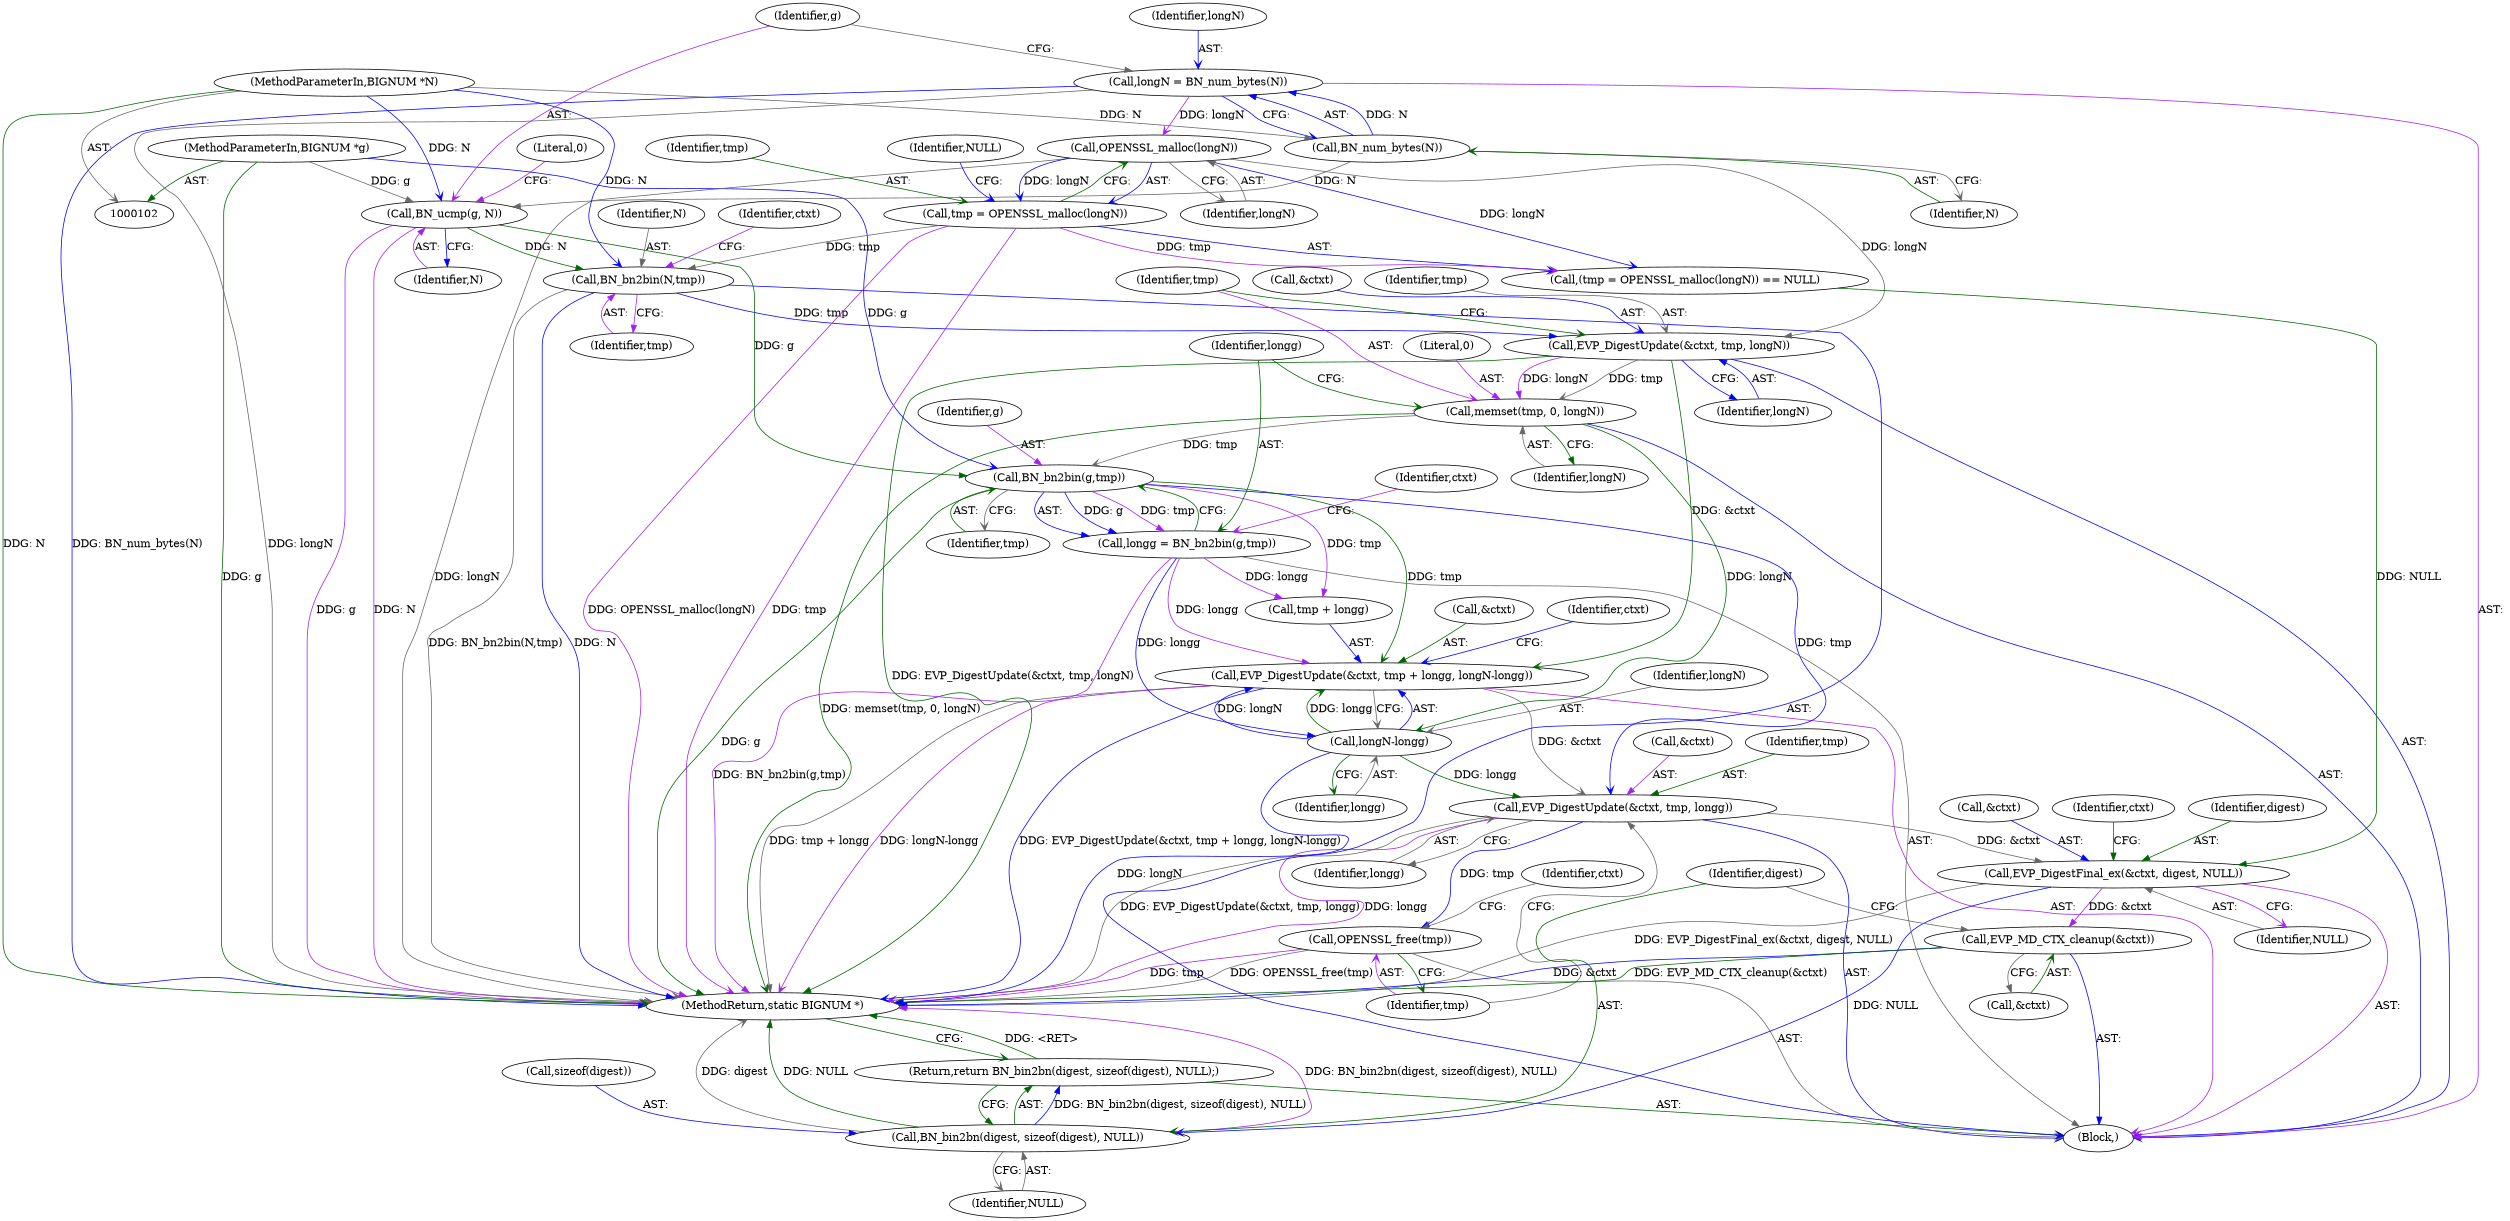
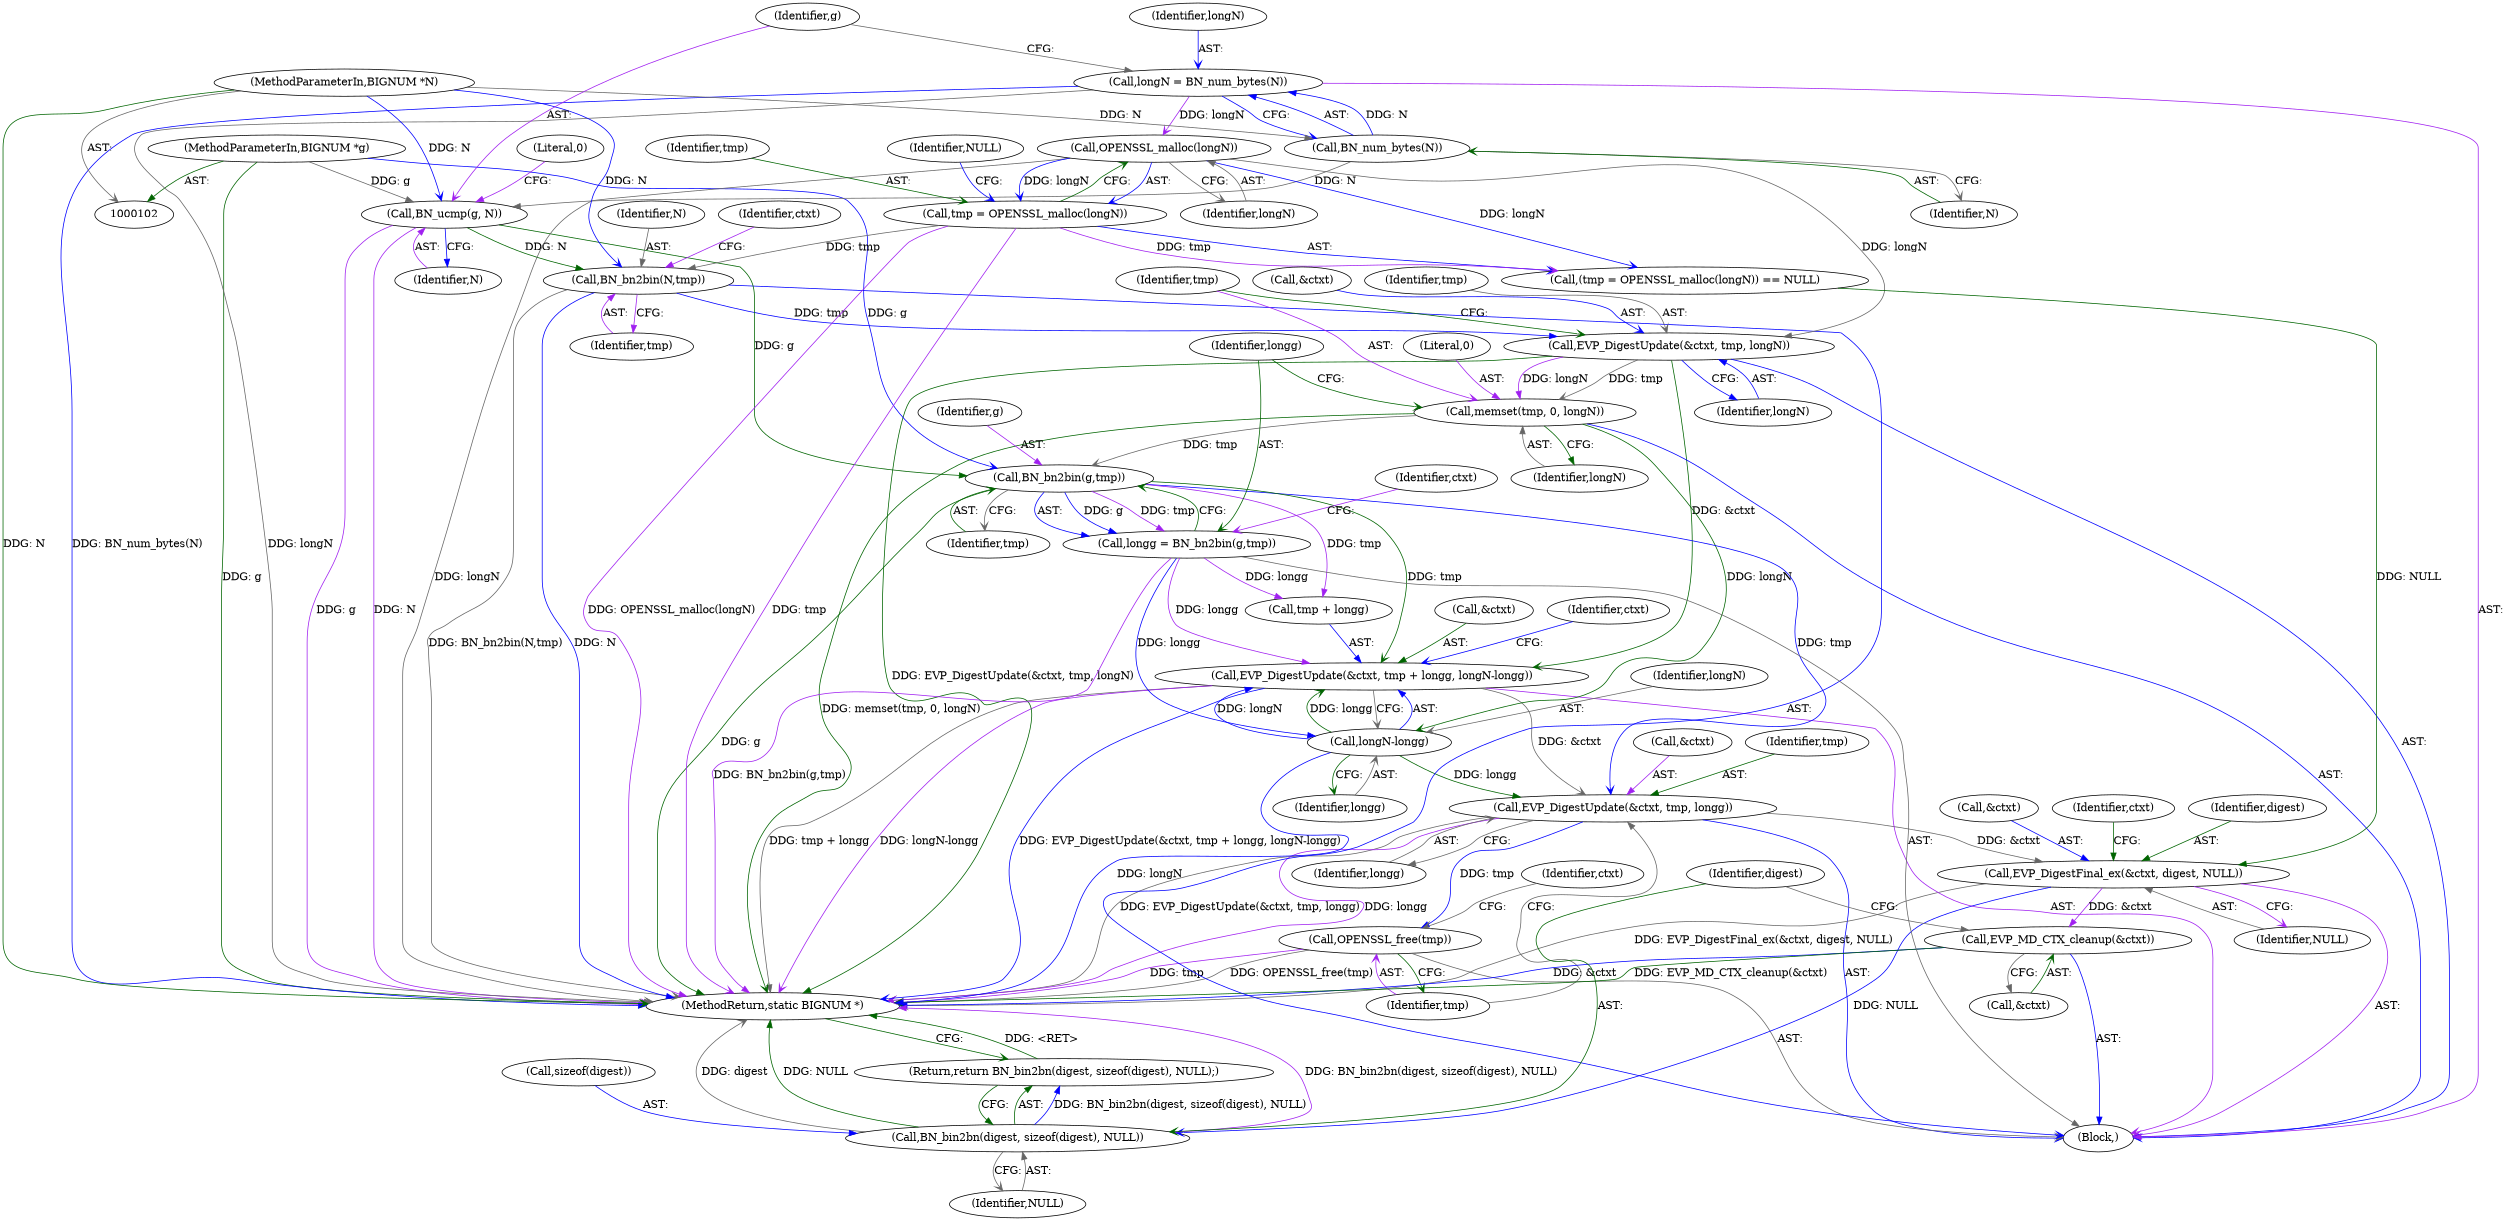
  digraph {
    edge [arrowhead=normal color=blue]
    n1 [label="(Call,EVP_DigestUpdate(&ctxt, tmp, longg))"]
    n2 [label="(Call,OPENSSL_free(tmp))"]
    n3 [label="(Call,EVP_DigestFinal_ex(&ctxt, digest, NULL))"]
    n4 [label="(Identifier,longg)"]
    n5 [label="(Block,)"]
    n6 [label="(MethodReturn,static BIGNUM *)"]
    n7 [label="(Identifier,tmp)"]
    n8 [label="(Call,EVP_MD_CTX_cleanup(&ctxt))"]
    n9 [label="(Call,BN_bin2bn(digest, sizeof(digest), NULL))"]
    n10 [label="(Identifier,NULL)"]
    n11 [label="(Return,return BN_bin2bn(digest, sizeof(digest), NULL);)"]
    n12 [label="(Call,EVP_DigestUpdate(&ctxt, tmp + longg, longN-longg))"]
    n13 [label="(Call,longN-longg)"]
    n14 [label="(Identifier,longg)"]
    n15 [label="(Call,EVP_DigestUpdate(&ctxt, tmp, longN))"]
    n16 [label="(Call,memset(tmp, 0, longN))"]
    n17 [label="(Identifier,longN)"]
    n18 [label="(Call,BN_bn2bin(g,tmp))"]
    n19 [label="(Identifier,longN)"]
    n20 [label="(Call,BN_bn2bin(N,tmp))"]
    n21 [label="(Identifier,tmp)"]
    n22 [label="(Call,BN_ucmp(g, N))"]
    n23 [label="(Identifier,N)"]
    n24 [label="(Call,longg = BN_bn2bin(g,tmp))"]
    n25 [label="(Call,tmp + longg)"]
    n26 [label="(Identifier,tmp)"]
    n27 [label="(MethodParameterIn,BIGNUM *g)"]
    1000102
    n29 [label="(Call,BN_num_bytes(N))"]
    n30 [label="(Call,longN = BN_num_bytes(N))"]
    n31 [label="(Identifier,N)"]
    n32 [label="(Call,OPENSSL_malloc(longN))"]
    n33 [label="(MethodParameterIn,BIGNUM *N)"]
    n34 [label="(Call,tmp = OPENSSL_malloc(longN))"]
    n35 [label="(Call,(tmp = OPENSSL_malloc(longN)) == NULL)"]
    n36 [label="(Identifier,longN)"]
    n37 [label="(Call,&ctxt)"]
    n38 [label="(Identifier,NULL)"]
    n39 [label="(Call,&ctxt)"]
    n40 [label="(Literal,0)"]
    n41 [label="(Identifier,ctxt)"]
    n42 [label="(Identifier,tmp)"]
    n43 [label="(Identifier,ctxt)"]
    n44 [label="(Identifier,tmp)"]
    n45 [label="(Identifier,ctxt)"]
    n46 [label="(Identifier,g)"]
    n47 [label="(Identifier,ctxt)"]
    n48 [label="(Call,sizeof(digest))"]
    n49 [label="(Identifier,NULL)"]
    n50 [label="(Identifier,longN)"]
    n51 [label="(Identifier,g)"]
    n52 [label="(Identifier,digest)"]
    n53 [label="(Identifier,longN)"]
    n54 [label="(Call,&ctxt)"]
    n55 [label="(Identifier,tmp)"]
    n56 [label="(Call,&ctxt)"]
    n57 [label="(Call,&ctxt)"]
    n58 [label="(Identifier,N)"]
    n59 [label="(Identifier,tmp)"]
    n60 [label="(Identifier,longg)"]
    n61 [label="(Identifier,ctxt)"]
    n62 [label="(Literal,0)"]
    n63 [label="(Identifier,digest)"]
    n1 -> n2 [label="DDG: tmp"]
    n1 -> n3 [color=gray40 label="DDG: &ctxt"]
    n1 -> n4 [color=gray40 label="CFG: "]
    n1 -> n5 [arrowhead=vee label="AST: "]
    n1 -> n6 [arrowhead=vee color=gray40 label="DDG: EVP_DigestUpdate(&ctxt, tmp, longg)"]
    n1 -> n6 [arrowhead=vee color=purple label="DDG: longg"]
    n2 -> n5 [arrowhead=vee color=gray40 label="AST: "]
    n2 -> n6 [arrowhead=vee color=purple label="DDG: tmp"]
    n2 -> n6 [color=gray40 label="DDG: OPENSSL_free(tmp)"]
    n2 -> n7 [arrowhead=vee color=darkgreen label="CFG: "]
    n3 -> n5 [arrowhead=vee color=purple label="AST: "]
    n3 -> n6 [arrowhead=vee color=gray40 label="DDG: EVP_DigestFinal_ex(&ctxt, digest, NULL)"]
    n3 -> n8 [color=purple label="DDG: &ctxt"]
    n3 -> n9 [arrowhead=vee label="DDG: NULL"]
    n3 -> n10 [arrowhead=vee color=purple label="CFG: "]
    n4 -> n1 [arrowhead=vee color=gray40 label="AST: "]
    n6 -> n11 [arrowhead=vee color=darkgreen label="CFG: "]
    n7 -> n1 [color=gray40 label="CFG: "]
    n7 -> n2 [arrowhead=vee color=purple label="AST: "]
    n8 -> n5 [label="AST: "]
    n8 -> n6 [label="DDG: &ctxt"]
    n8 -> n6 [arrowhead=vee color=darkgreen label="DDG: EVP_MD_CTX_cleanup(&ctxt)"]
    n8 -> n37 [color=gray40 label="CFG: "]
    n9 -> n6 [color=darkgreen label="DDG: NULL"]
    n9 -> n6 [color=purple label="DDG: BN_bin2bn(digest, sizeof(digest), NULL)"]
    n9 -> n6 [arrowhead=vee color=gray40 label="DDG: digest"]
    n9 -> n11 [color=darkgreen label="AST: "]
    n9 -> n11 [label="DDG: BN_bin2bn(digest, sizeof(digest), NULL)"]
    n9 -> n38 [arrowhead=vee color=gray40 label="CFG: "]
    n10 -> n3 [color=gray40 label="AST: "]
-   n11 -> n5 [arrowhead=vee color=darkgreen label="AST: "]
    n11 -> n6 [color=darkgreen label="DDG: <RET>"]
    n11 -> n9 [color=darkgreen label="CFG: "]
    n12 -> n1 [arrowhead=vee color=gray40 label="DDG: &ctxt"]
    n12 -> n5 [arrowhead=vee color=purple label="AST: "]
    n12 -> n6 [color=gray40 label="DDG: tmp + longg"]
    n12 -> n6 [arrowhead=vee color=purple label="DDG: longN-longg"]
    n12 -> n6 [arrowhead=vee label="DDG: EVP_DigestUpdate(&ctxt, tmp + longg, longN-longg)"]
    n12 -> n13 [arrowhead=vee color=gray40 label="CFG: "]
    n13 -> n1 [color=darkgreen label="DDG: longg"]
    n13 -> n6 [label="DDG: longN"]
    n13 -> n12 [label="AST: "]
    n13 -> n12 [label="DDG: longN"]
    n13 -> n12 [arrowhead=vee color=darkgreen label="DDG: longg"]
    n13 -> n14 [arrowhead=vee color=darkgreen label="CFG: "]
    n14 -> n13 [arrowhead=vee color=gray40 label="AST: "]
    n15 -> n5 [label="AST: "]
    n15 -> n6 [color=darkgreen label="DDG: EVP_DigestUpdate(&ctxt, tmp, longN)"]
    n15 -> n12 [arrowhead=vee color=darkgreen label="DDG: &ctxt"]
    n15 -> n16 [arrowhead=vee color=gray40 label="DDG: tmp"]
    n15 -> n16 [color=purple label="DDG: longN"]
    n15 -> n17 [label="CFG: "]
    n16 -> n5 [arrowhead=vee label="AST: "]
    n16 -> n6 [arrowhead=vee color=darkgreen label="DDG: memset(tmp, 0, longN)"]
    n16 -> n13 [arrowhead=vee color=darkgreen label="DDG: longN"]
    n16 -> n18 [arrowhead=vee color=gray40 label="DDG: tmp"]
    n16 -> n19 [color=darkgreen label="CFG: "]
    n17 -> n15 [label="AST: "]
    n18 -> n1 [arrowhead=vee label="DDG: tmp"]
    n18 -> n6 [color=darkgreen label="DDG: g"]
    n18 -> n12 [arrowhead=vee color=darkgreen label="DDG: tmp"]
    n18 -> n24 [label="AST: "]
    n18 -> n24 [label="DDG: g"]
    n18 -> n24 [color=purple label="DDG: tmp"]
    n18 -> n25 [color=purple label="DDG: tmp"]
    n18 -> n26 [arrowhead=vee color=gray40 label="CFG: "]
    n19 -> n16 [color=gray40 label="AST: "]
    n20 -> n5 [arrowhead=vee label="AST: "]
    n20 -> n6 [arrowhead=vee color=gray40 label="DDG: BN_bn2bin(N,tmp)"]
    n20 -> n6 [label="DDG: N"]
    n20 -> n15 [label="DDG: tmp"]
    n20 -> n21 [color=purple label="CFG: "]
    n21 -> n20 [color=purple label="AST: "]
    n22 -> n6 [color=purple label="DDG: g"]
    n22 -> n6 [arrowhead=vee color=purple label="DDG: N"]
    n22 -> n18 [color=darkgreen label="DDG: g"]
    n22 -> n20 [color=darkgreen label="DDG: N"]
    n22 -> n23 [label="CFG: "]
    n23 -> n22 [color=purple label="AST: "]
    n24 -> n5 [color=gray40 label="AST: "]
    n24 -> n6 [color=purple label="DDG: BN_bn2bin(g,tmp)"]
    n24 -> n12 [color=purple label="DDG: longg"]
    n24 -> n13 [label="DDG: longg"]
    n24 -> n18 [arrowhead=vee color=darkgreen label="CFG: "]
    n24 -> n25 [color=purple label="DDG: longg"]
    n25 -> n12 [label="AST: "]
    n26 -> n18 [arrowhead=vee color=darkgreen label="AST: "]
    n27 -> n6 [arrowhead=vee color=darkgreen label="DDG: g"]
    n27 -> n18 [arrowhead=vee label="DDG: g"]
    n27 -> n22 [color=gray40 label="DDG: g"]
    n27 -> 1000102 [color=darkgreen label="AST: "]
    n29 -> n22 [color=gray40 label="DDG: N"]
    n29 -> n30 [label="AST: "]
    n29 -> n30 [label="DDG: N"]
    n29 -> n31 [arrowhead=vee color=gray40 label="CFG: "]
    n30 -> n5 [color=purple label="AST: "]
    n30 -> n6 [color=gray40 label="DDG: longN"]
    n30 -> n6 [label="DDG: BN_num_bytes(N)"]
    n30 -> n29 [arrowhead=vee label="CFG: "]
    n30 -> n32 [arrowhead=vee color=purple label="DDG: longN"]
    n31 -> n29 [arrowhead=vee color=darkgreen label="AST: "]
    n32 -> n6 [arrowhead=vee color=gray40 label="DDG: longN"]
    n32 -> n15 [color=gray40 label="DDG: longN"]
    n32 -> n34 [arrowhead=vee label="AST: "]
    n32 -> n34 [arrowhead=vee label="DDG: longN"]
    n32 -> n35 [arrowhead=vee label="DDG: longN"]
    n32 -> n36 [arrowhead=vee color=gray40 label="CFG: "]
    n33 -> n6 [arrowhead=vee color=darkgreen label="DDG: N"]
    n33 -> n20 [arrowhead=vee label="DDG: N"]
    n33 -> n22 [arrowhead=vee label="DDG: N"]
    n33 -> 1000102 [arrowhead=vee color=gray40 label="AST: "]
    n33 -> n29 [color=gray40 label="DDG: N"]
    n34 -> n6 [color=purple label="DDG: OPENSSL_malloc(longN)"]
    n34 -> n6 [arrowhead=vee color=purple label="DDG: tmp"]
    n34 -> n20 [color=gray40 label="DDG: tmp"]
    n34 -> n32 [arrowhead=vee color=darkgreen label="CFG: "]
    n34 -> n35 [arrowhead=vee label="AST: "]
    n34 -> n35 [arrowhead=vee color=purple label="DDG: tmp"]
    n35 -> n3 [color=darkgreen label="DDG: NULL"]
    n36 -> n32 [color=gray40 label="AST: "]
    n37 -> n8 [arrowhead=vee color=darkgreen label="AST: "]
    n38 -> n9 [color=gray40 label="AST: "]
    n39 -> n12 [color=darkgreen label="AST: "]
    n40 -> n22 [color=purple label="CFG: "]
    n41 -> n20 [color=purple label="CFG: "]
    n42 -> n15 [arrowhead=vee color=darkgreen label="CFG: "]
    n42 -> n16 [arrowhead=vee color=purple label="AST: "]
    n43 -> n24 [arrowhead=vee color=purple label="CFG: "]
    n44 -> n34 [arrowhead=vee color=darkgreen label="AST: "]
    n45 -> n12 [arrowhead=vee label="CFG: "]
    n46 -> n18 [color=purple label="AST: "]
    n47 -> n2 [arrowhead=vee color=gray40 label="CFG: "]
    n48 -> n9 [label="AST: "]
    n49 -> n34 [arrowhead=vee label="CFG: "]
    n50 -> n13 [arrowhead=vee color=gray40 label="AST: "]
    n51 -> n22 [arrowhead=vee color=purple label="AST: "]
    n51 -> n30 [color=gray40 label="CFG: "]
    n52 -> n8 [color=gray40 label="CFG: "]
    n52 -> n9 [arrowhead=vee color=darkgreen label="AST: "]
    n53 -> n30 [arrowhead=vee label="AST: "]
    n54 -> n1 [color=purple label="AST: "]
    n55 -> n1 [color=darkgreen label="AST: "]
    n56 -> n15 [arrowhead=vee label="AST: "]
    n57 -> n3 [label="AST: "]
    n58 -> n20 [color=gray40 label="AST: "]
    n59 -> n15 [arrowhead=vee color=gray40 label="AST: "]
    n60 -> n16 [arrowhead=vee color=darkgreen label="CFG: "]
    n60 -> n24 [arrowhead=vee color=darkgreen label="AST: "]
    n61 -> n3 [color=darkgreen label="CFG: "]
    n62 -> n16 [color=purple label="AST: "]
    n63 -> n3 [color=darkgreen label="AST: "]
  }
